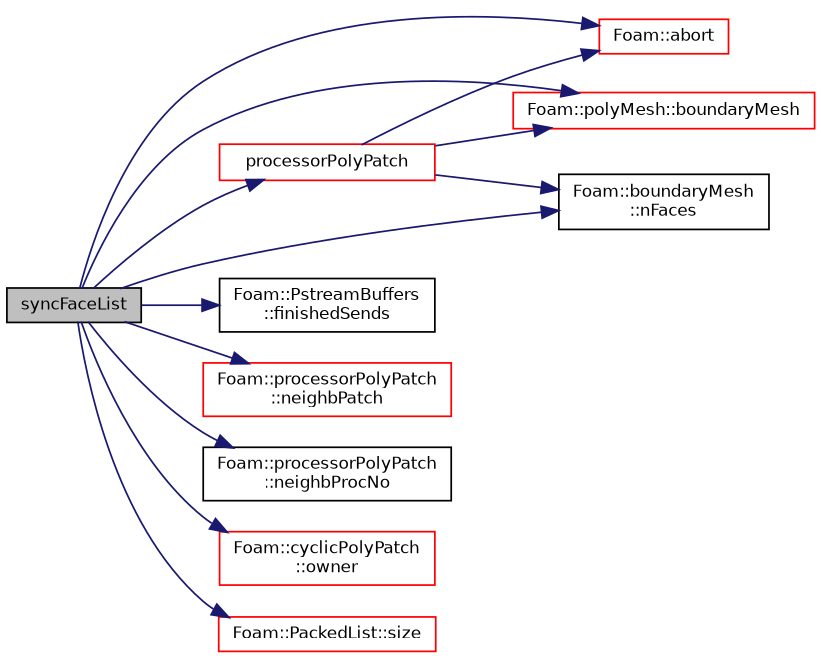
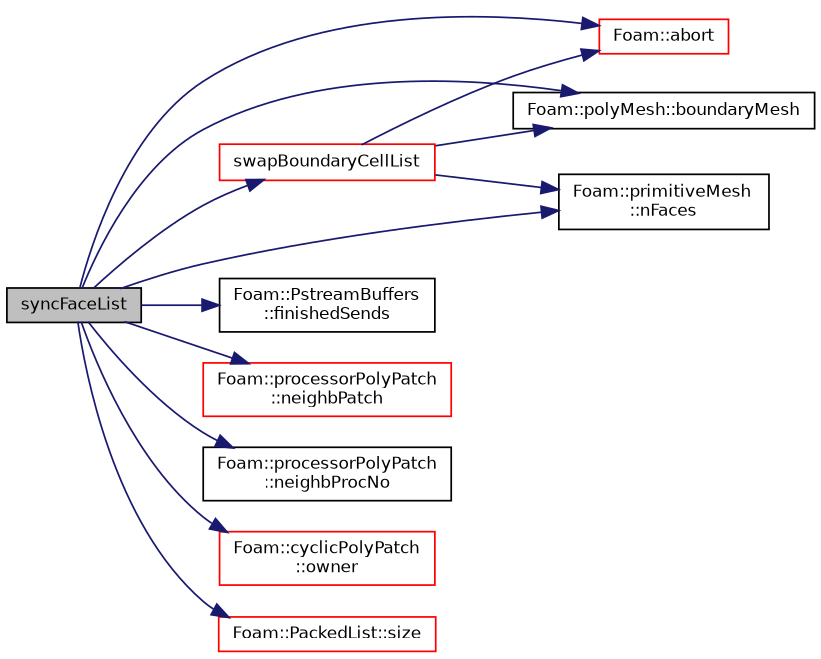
  digraph {
    rankdir=LR
    node [color=black fontname=Helvetica fontsize=10 shape=record]
    edge [color=midnightblue fontname=Helvetica fontsize=10 labelfontname=Helvetica labelfontsize=10 style=solid]
    n1 [fillcolor=grey75 fontcolor=black height=0.2 label=syncFaceList style=filled width=0.4]
    n2 [color=red height=0.2 label="Foam::abort" width=0.4]
-   n3 [color=red height=0.2 label="Foam::polyMesh::boundaryMesh" width=0.4]
+   n3 [height=0.2 label="Foam::polyMesh::boundaryMesh" width=0.4]
    n4 [height=0.2 label="Foam::PstreamBuffers\l::finishedSends" width=0.4]
    n5 [color=red height=0.2 label="Foam::processorPolyPatch\l::neighbPatch" width=0.4]
    n6 [height=0.2 label="Foam::processorPolyPatch\l::neighbProcNo" width=0.4]
-   n7 [height=0.2 label="Foam::boundaryMesh\l::nFaces" width=0.4]
+   n7 [height=0.2 label="Foam::primitiveMesh\l::nFaces" width=0.4]
    n8 [color=red height=0.2 label="Foam::cyclicPolyPatch\l::owner" width=0.4]
    n9 [color=red height=0.2 label="Foam::PackedList::size" width=0.4]
-   n10 [color=red height=0.2 label=processorPolyPatch width=0.4]
+   n10 [color=red height=0.2 label=swapBoundaryCellList width=0.4]
    n1 -> n2
    n1 -> n3
    n1 -> n4
    n1 -> n5
    n1 -> n6
    n1 -> n7
    n1 -> n8
    n1 -> n9
    n1 -> n10
    n10 -> n2
    n10 -> n3
    n10 -> n7
  }
